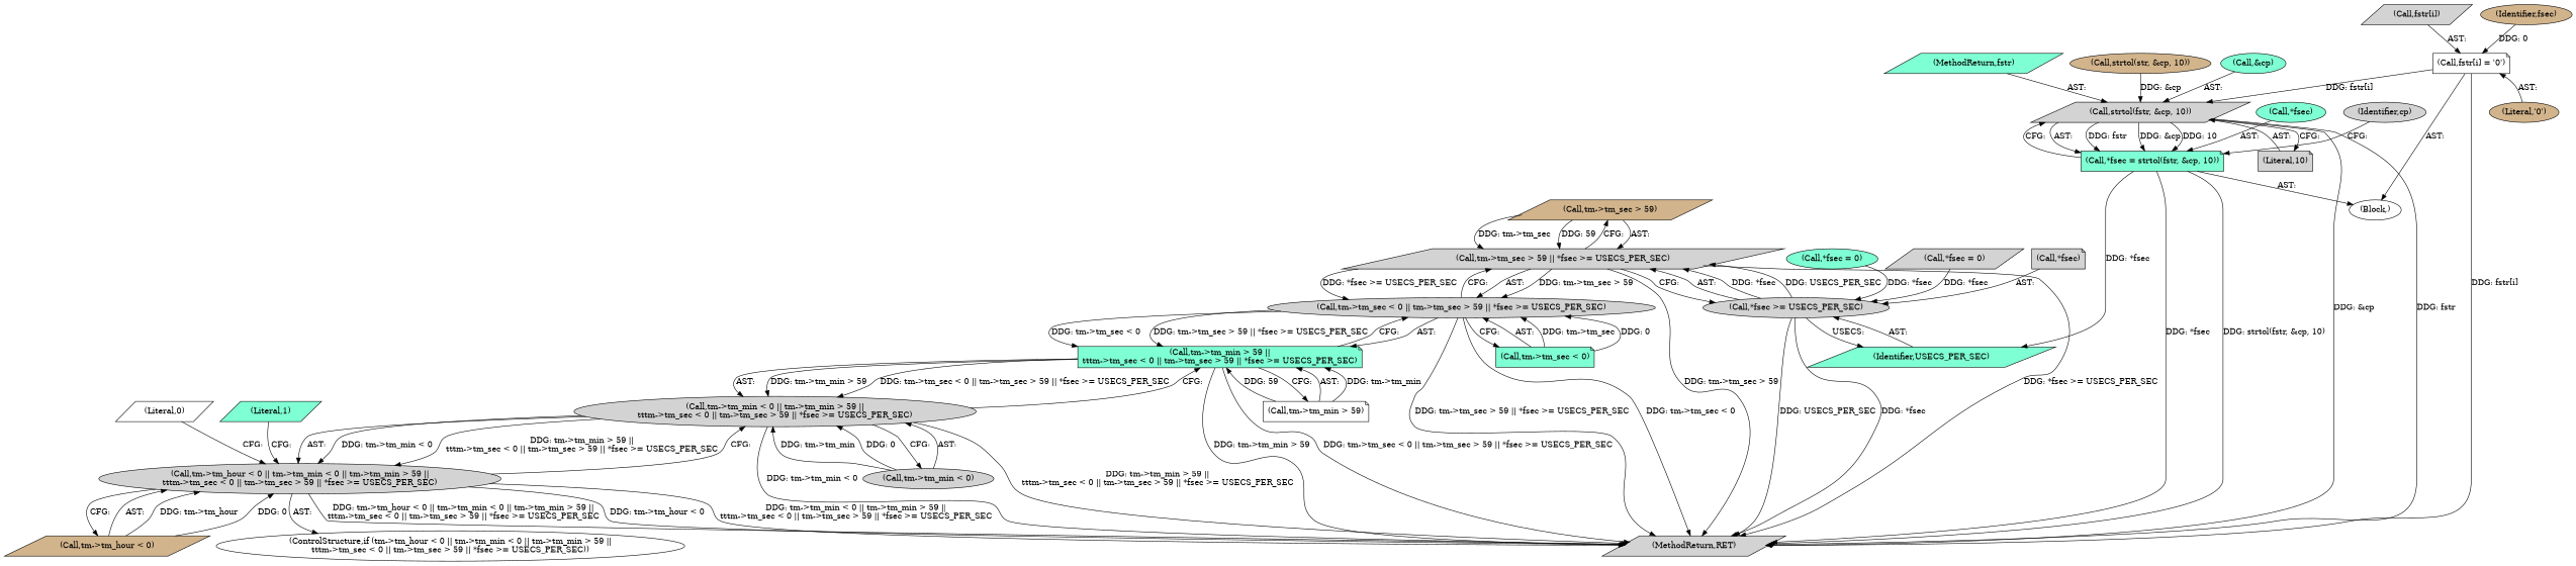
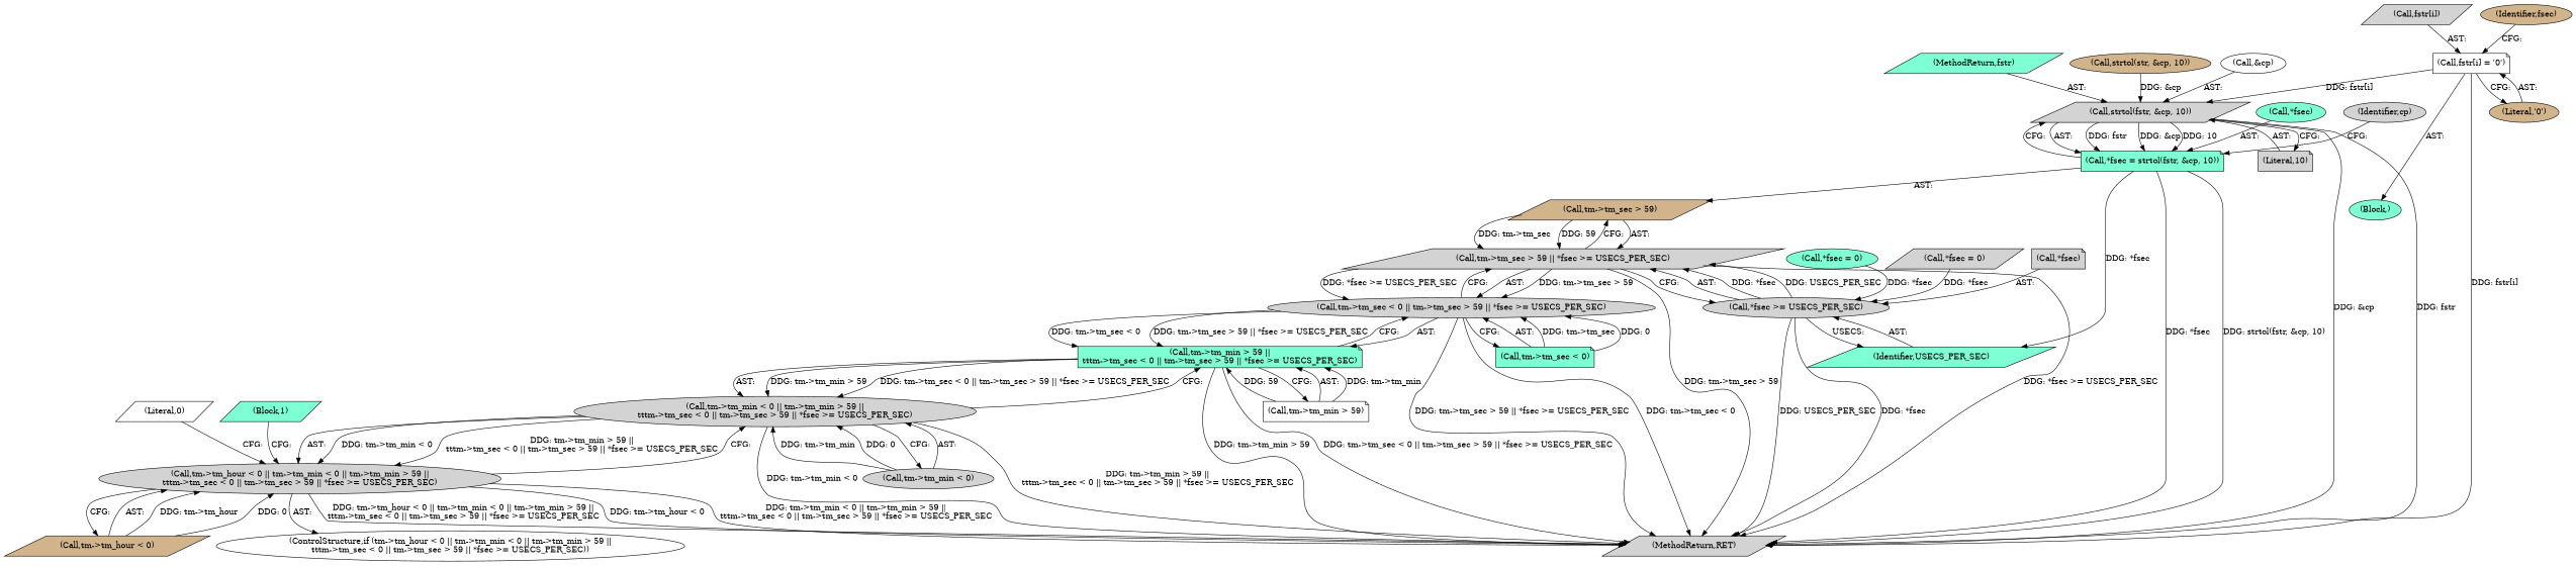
  digraph {
    node [fillcolor=lightgrey shape=ellipse style=filled]
    n1 [fillcolor=white label="(Call,fstr[i] = '\0')" shape=note]
    n2 [label="(Call,strtol(fstr, &cp, 10))" shape=parallelogram]
    n3 [fillcolor=tan label="(Literal,'\0')"]
    n4 [label="(MethodReturn,RET)" shape=parallelogram]
-   n5 [fillcolor=white label="(Block,)"]
+   n5 [fillcolor=aquamarine label="(Block,)"]
    n6 [fillcolor=aquamarine label="(Call,*fsec = strtol(fstr, &cp, 10))" shape=note]
    n7 [label="(Literal,10)" shape=note]
    n8 [fillcolor=aquamarine label="(Identifier,USECS_PER_SEC)" shape=parallelogram]
    n9 [label="(Call,*fsec >= USECS_PER_SEC)"]
    n10 [label="(Call,tm->tm_sec > 59 || *fsec >= USECS_PER_SEC)" shape=parallelogram]
    n11 [label="(Call,tm->tm_sec < 0 || tm->tm_sec > 59 || *fsec >= USECS_PER_SEC)"]
    n12 [fillcolor=tan label="(Call,tm->tm_sec > 59)" shape=parallelogram]
    n13 [fillcolor=aquamarine label="(Call,tm->tm_min > 59 ||\n\t\ttm->tm_sec < 0 || tm->tm_sec > 59 || *fsec >= USECS_PER_SEC)" shape=note]
    n14 [fillcolor=aquamarine label="(Call,tm->tm_sec < 0)" shape=note]
    n15 [label="(Call,tm->tm_min < 0 || tm->tm_min > 59 ||\n\t\ttm->tm_sec < 0 || tm->tm_sec > 59 || *fsec >= USECS_PER_SEC)"]
    n16 [fillcolor=white label="(Call,tm->tm_min > 59)" shape=note]
    n17 [label="(Call,tm->tm_hour < 0 || tm->tm_min < 0 || tm->tm_min > 59 ||\n\t\ttm->tm_sec < 0 || tm->tm_sec > 59 || *fsec >= USECS_PER_SEC)"]
    n18 [label="(Call,tm->tm_min < 0)"]
    n19 [fillcolor=tan label="(Call,tm->tm_hour < 0)" shape=parallelogram]
    n20 [fillcolor=white label="(ControlStructure,if (tm->tm_hour < 0 || tm->tm_min < 0 || tm->tm_min > 59 ||\n\t\ttm->tm_sec < 0 || tm->tm_sec > 59 || *fsec >= USECS_PER_SEC))"]
    n21 [fillcolor=aquamarine label="(MethodReturn,fstr)" shape=parallelogram]
    n22 [fillcolor=tan label="(Call,strtol(str, &cp, 10))"]
-   n23 [fillcolor=aquamarine label="(Literal,1)" shape=parallelogram]
+   n23 [fillcolor=aquamarine label="(Block,1)" shape=parallelogram]
    n24 [fillcolor=aquamarine label="(Call,*fsec)"]
    n25 [label="(Call,*fsec = 0)" shape=parallelogram]
    n26 [label="(Call,fstr[i])" shape=parallelogram]
    n27 [label="(Identifier,cp)"]
    n28 [label="(Call,*fsec)" shape=note]
    n29 [fillcolor=aquamarine label="(Call,*fsec = 0)"]
    n30 [fillcolor=tan label="(Identifier,fsec)"]
-   n31 [fillcolor=aquamarine label="(Call,&cp)"]
+   n31 [fillcolor=white label="(Call,&cp)"]
    n32 [fillcolor=white label="(Literal,0)" shape=parallelogram]
    n1 -> n2 [label="DDG: fstr[i]"]
+   n1 -> n3 [label="CFG: "]
    n1 -> n4 [label="DDG: fstr[i]"]
    n1 -> n5 [label="AST: "]
    n2 -> n4 [label="DDG: &cp"]
    n2 -> n4 [label="DDG: fstr"]
    n2 -> n6 [label="AST: "]
    n2 -> n6 [label="DDG: fstr"]
    n2 -> n6 [label="DDG: &cp"]
    n2 -> n6 [label="DDG: 10"]
    n2 -> n7 [label="CFG: "]
    n3 -> n1 [label="AST: "]
    n6 -> n2 [label="CFG: "]
    n6 -> n4 [label="DDG: *fsec"]
    n6 -> n4 [label="DDG: strtol(fstr, &cp, 10)"]
-   n6 -> n5 [label="AST: "]
+   n6 -> n12 [label="AST: "]
    n6 -> n8 [label="DDG: *fsec"]
    n7 -> n2 [label="AST: "]
    n8 -> n9 [label="AST: "]
    n9 -> n4 [label="DDG: USECS_PER_SEC"]
    n9 -> n4 [label="DDG: *fsec"]
    n9 -> n8 [label="USECS: "]
    n9 -> n10 [label="AST: "]
    n9 -> n10 [label="DDG: *fsec"]
    n9 -> n10 [label="DDG: USECS_PER_SEC"]
    n10 -> n4 [label="DDG: tm->tm_sec > 59"]
    n10 -> n4 [label="DDG: *fsec >= USECS_PER_SEC"]
    n10 -> n9 [label="CFG: "]
    n10 -> n11 [label="AST: "]
    n10 -> n11 [label="DDG: tm->tm_sec > 59"]
    n10 -> n11 [label="DDG: *fsec >= USECS_PER_SEC"]
    n10 -> n12 [label="CFG: "]
    n11 -> n4 [label="DDG: tm->tm_sec > 59 || *fsec >= USECS_PER_SEC"]
    n11 -> n4 [label="DDG: tm->tm_sec < 0"]
    n11 -> n10 [label="CFG: "]
    n11 -> n13 [label="AST: "]
    n11 -> n13 [label="DDG: tm->tm_sec < 0"]
    n11 -> n13 [label="DDG: tm->tm_sec > 59 || *fsec >= USECS_PER_SEC"]
    n11 -> n14 [label="CFG: "]
    n12 -> n10 [label="AST: "]
    n12 -> n10 [label="DDG: tm->tm_sec"]
    n12 -> n10 [label="DDG: 59"]
    n13 -> n4 [label="DDG: tm->tm_min > 59"]
    n13 -> n4 [label="DDG: tm->tm_sec < 0 || tm->tm_sec > 59 || *fsec >= USECS_PER_SEC"]
    n13 -> n11 [label="CFG: "]
    n13 -> n15 [label="AST: "]
    n13 -> n15 [label="DDG: tm->tm_min > 59"]
    n13 -> n15 [label="DDG: tm->tm_sec < 0 || tm->tm_sec > 59 || *fsec >= USECS_PER_SEC"]
    n13 -> n16 [label="CFG: "]
    n14 -> n11 [label="AST: "]
    n14 -> n11 [label="DDG: tm->tm_sec"]
    n14 -> n11 [label="DDG: 0"]
    n15 -> n4 [label="DDG: tm->tm_min < 0"]
    n15 -> n4 [label="DDG: tm->tm_min > 59 ||\n\t\ttm->tm_sec < 0 || tm->tm_sec > 59 || *fsec >= USECS_PER_SEC"]
    n15 -> n13 [label="CFG: "]
    n15 -> n17 [label="AST: "]
    n15 -> n17 [label="DDG: tm->tm_min < 0"]
    n15 -> n17 [label="DDG: tm->tm_min > 59 ||\n\t\ttm->tm_sec < 0 || tm->tm_sec > 59 || *fsec >= USECS_PER_SEC"]
    n15 -> n18 [label="CFG: "]
    n16 -> n13 [label="AST: "]
    n16 -> n13 [label="DDG: tm->tm_min"]
    n16 -> n13 [label="DDG: 59"]
    n17 -> n4 [label="DDG: tm->tm_min < 0 || tm->tm_min > 59 ||\n\t\ttm->tm_sec < 0 || tm->tm_sec > 59 || *fsec >= USECS_PER_SEC"]
    n17 -> n4 [label="DDG: tm->tm_hour < 0 || tm->tm_min < 0 || tm->tm_min > 59 ||\n\t\ttm->tm_sec < 0 || tm->tm_sec > 59 || *fsec >= USECS_PER_SEC"]
    n17 -> n4 [label="DDG: tm->tm_hour < 0"]
    n17 -> n15 [label="CFG: "]
    n17 -> n19 [label="CFG: "]
    n17 -> n20 [label="AST: "]
    n18 -> n15 [label="AST: "]
    n18 -> n15 [label="DDG: tm->tm_min"]
    n18 -> n15 [label="DDG: 0"]
    n19 -> n17 [label="AST: "]
    n19 -> n17 [label="DDG: tm->tm_hour"]
    n19 -> n17 [label="DDG: 0"]
    n21 -> n2 [label="AST: "]
    n22 -> n2 [label="DDG: &cp"]
    n23 -> n17 [label="CFG: "]
    n24 -> n6 [label="AST: "]
    n25 -> n9 [label="DDG: *fsec"]
    n26 -> n1 [label="AST: "]
    n27 -> n6 [label="CFG: "]
    n28 -> n9 [label="AST: "]
    n29 -> n9 [label="DDG: *fsec"]
-   n30 -> n1 [label="DDG: 0"]
+   n30 -> n1 [label="CFG: "]
    n31 -> n2 [label="AST: "]
    n32 -> n17 [label="CFG: "]
  }
